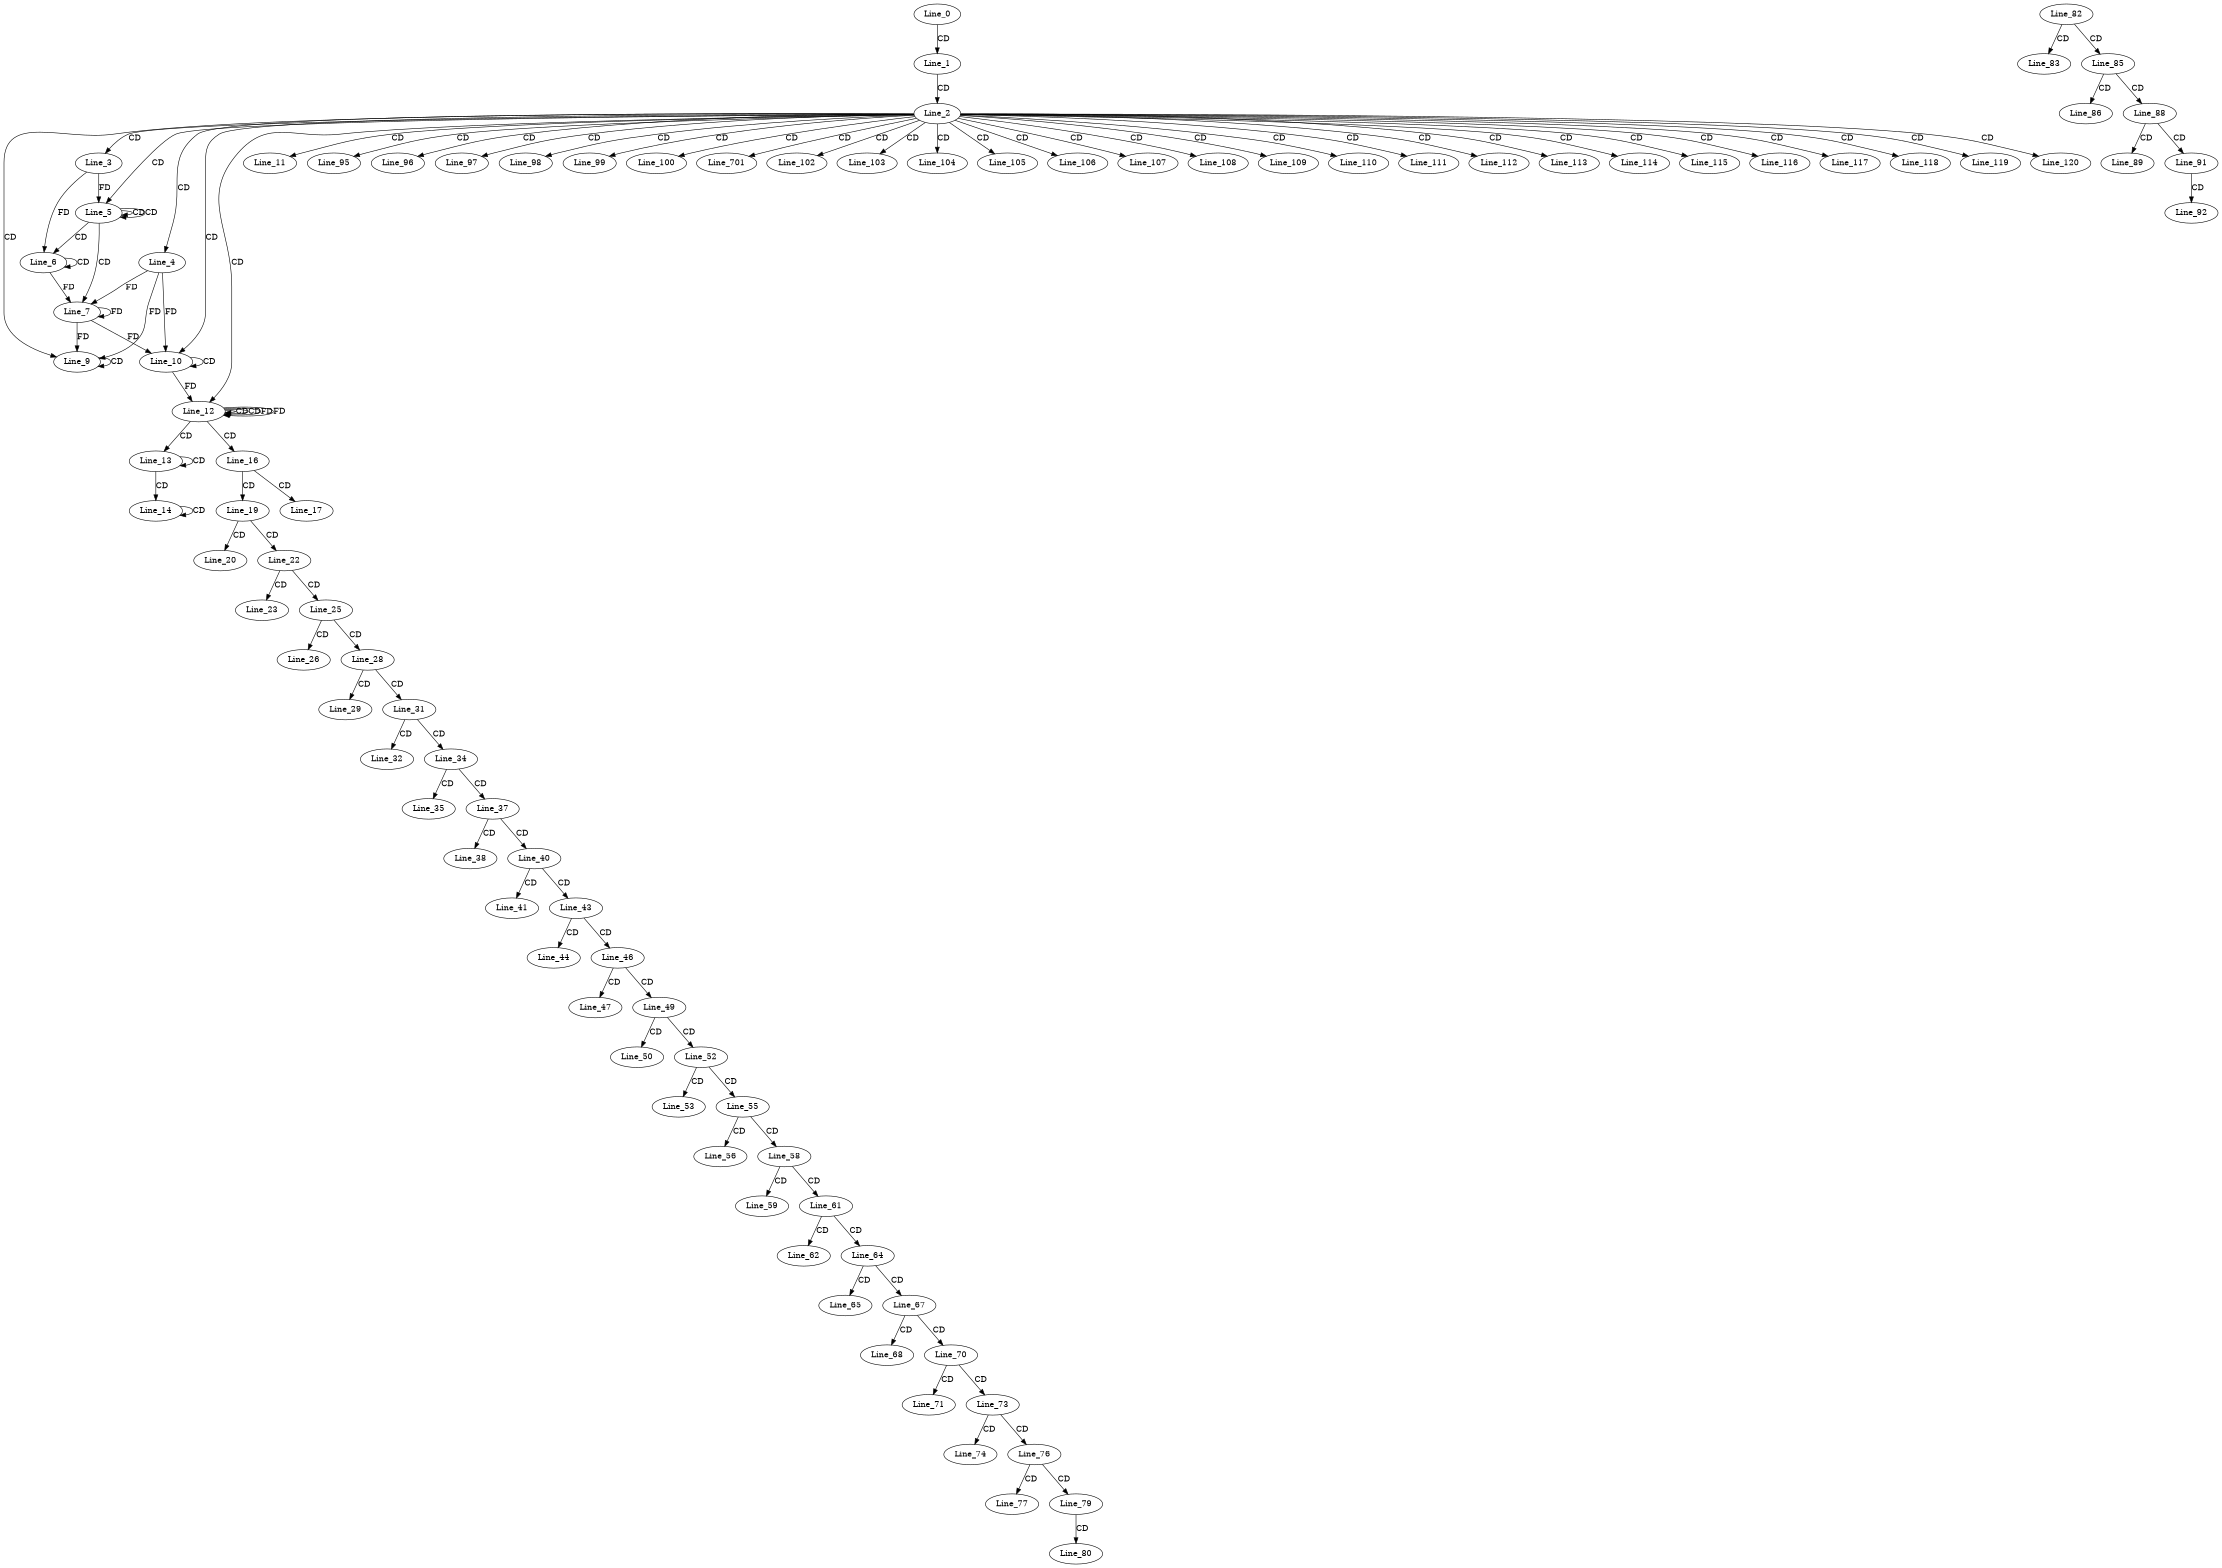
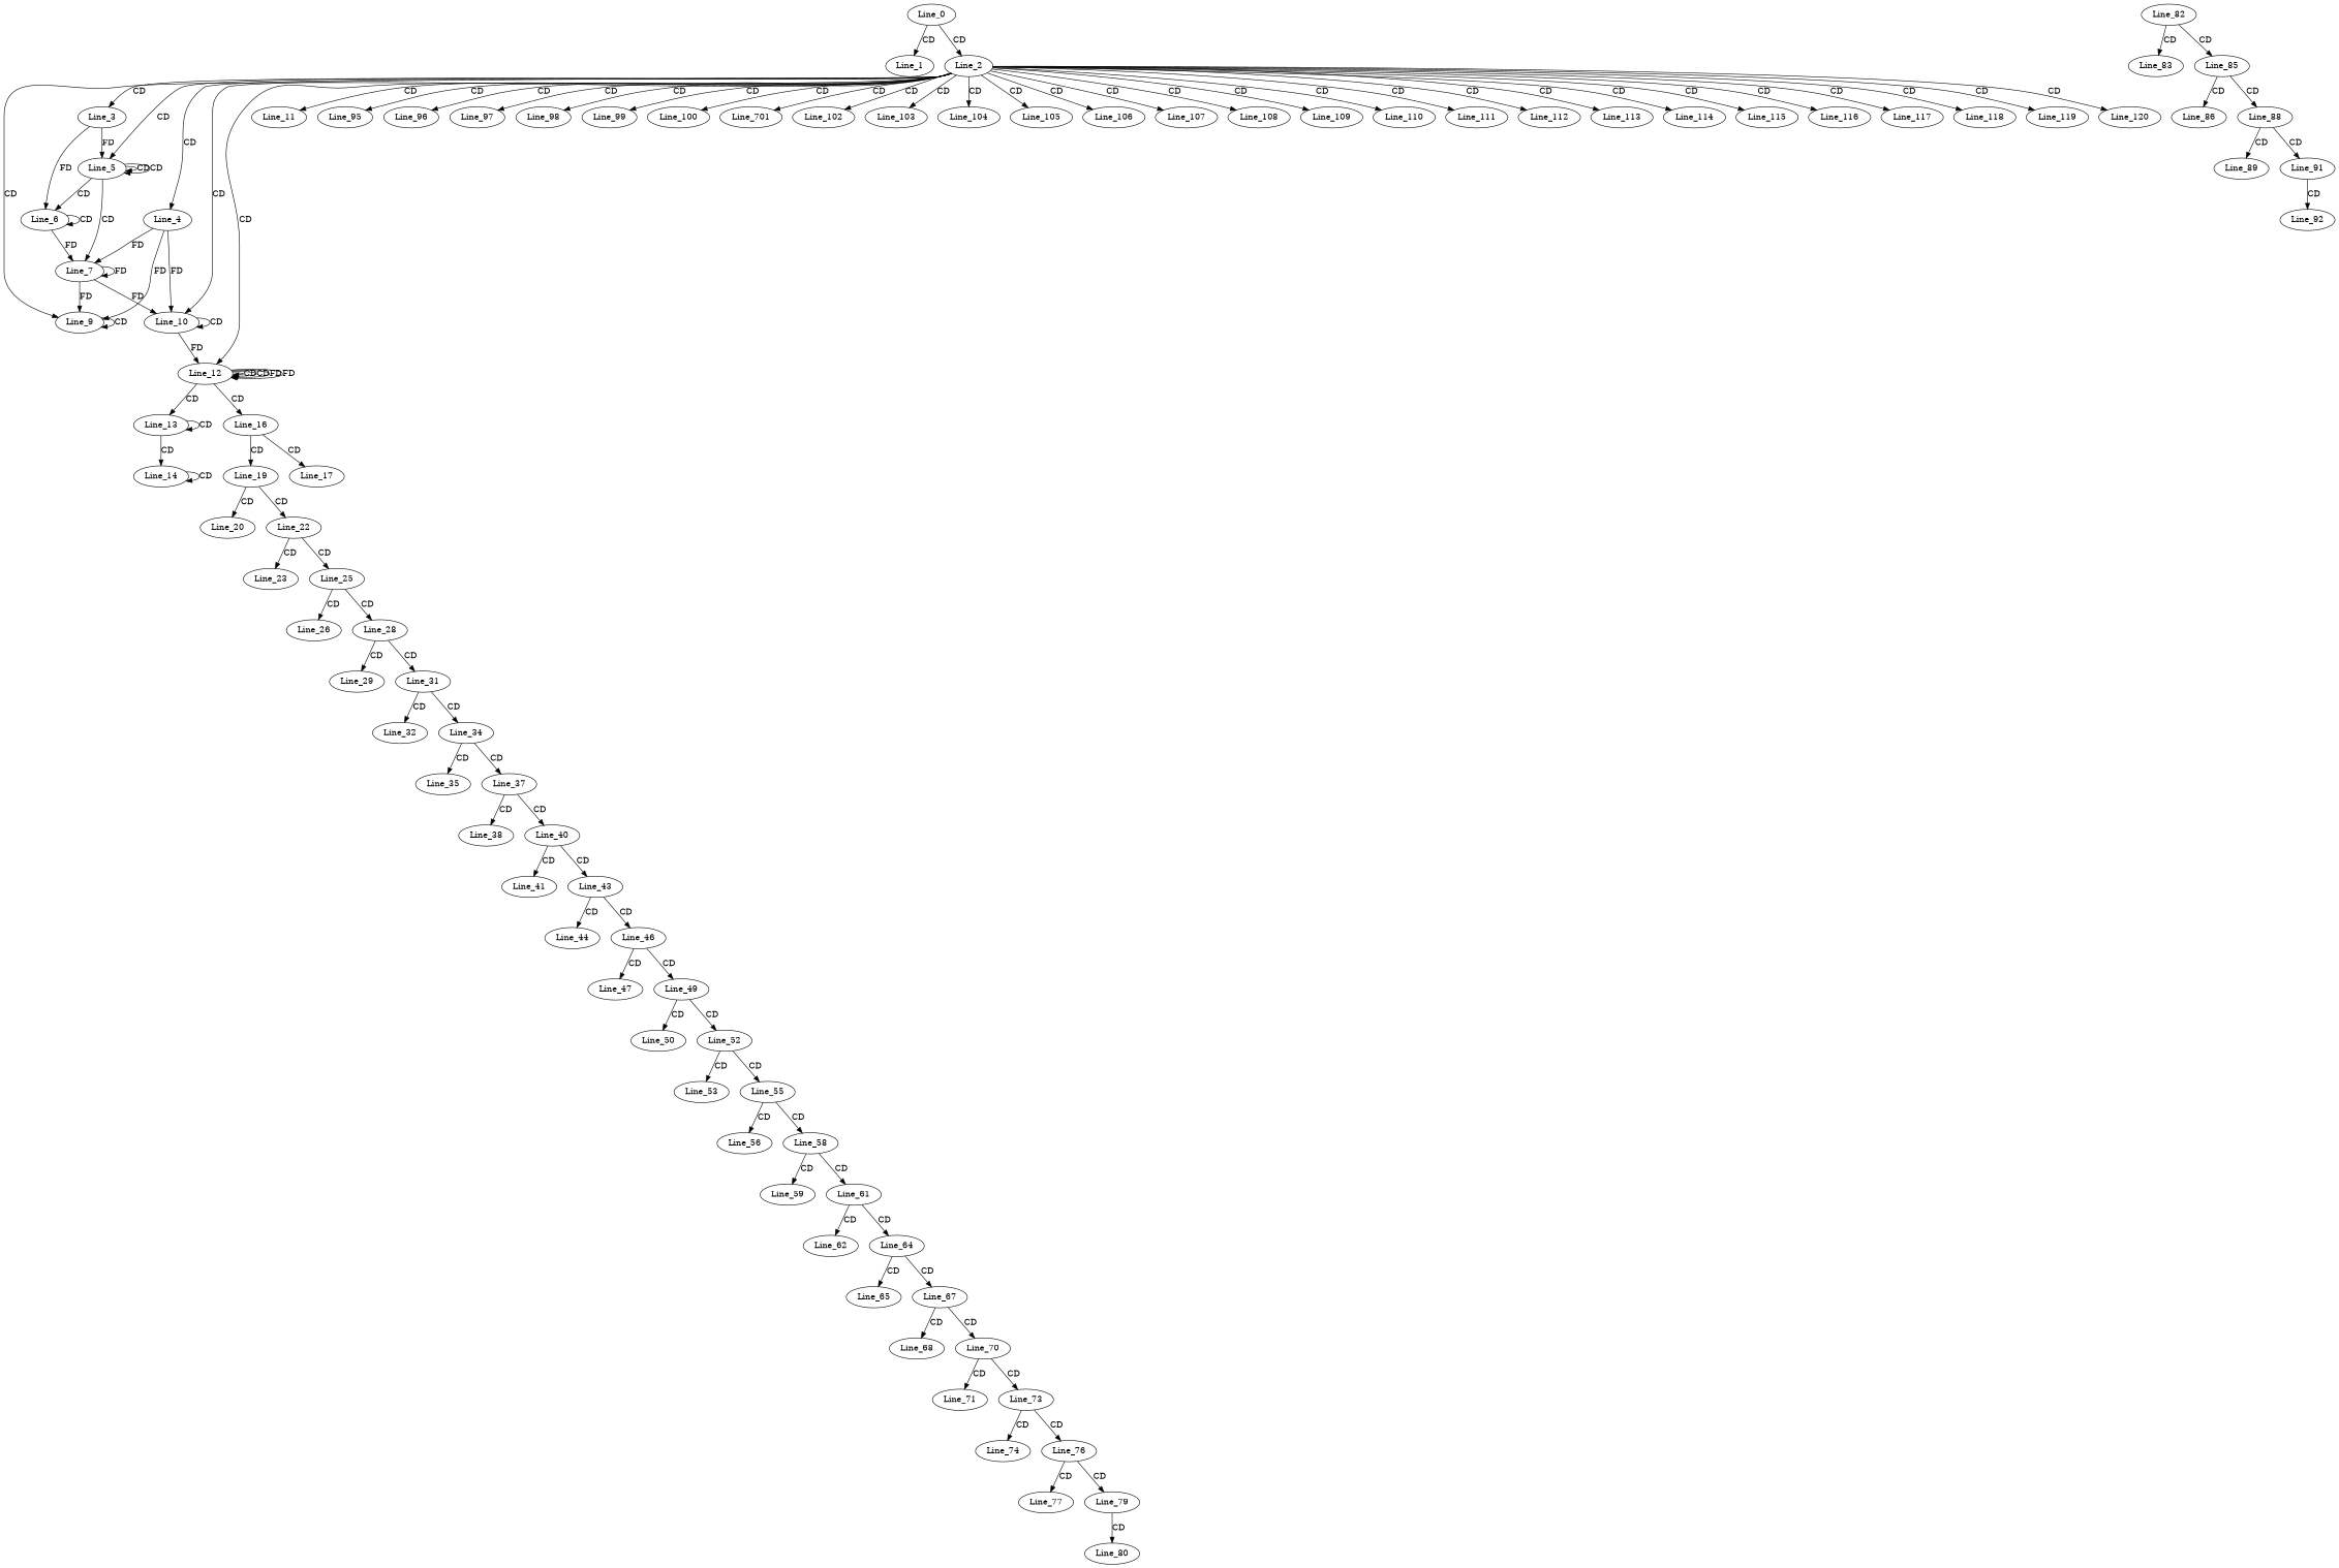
  digraph {
    Line_0
    Line_1
    Line_2
    Line_3
    Line_4
    Line_5
    Line_9
    Line_10
    Line_11
    Line_12
    Line_95
    Line_96
    Line_97
    Line_98
    Line_99
    Line_100
    n17 [label=Line_701]
    Line_102
    Line_103
    Line_104
    Line_105
    Line_106
    Line_107
    Line_108
    Line_109
    Line_110
    Line_111
    Line_112
    Line_113
    Line_114
    Line_115
    Line_116
    Line_117
    Line_118
    Line_119
    Line_120
    Line_6
    Line_7
    Line_13
    Line_16
    Line_14
    Line_17
    Line_19
    Line_20
    Line_22
    Line_23
    Line_25
    Line_26
    Line_28
    Line_29
    Line_31
    Line_32
    Line_34
    Line_35
    Line_37
    Line_38
    Line_40
    Line_41
    Line_43
    Line_44
    Line_46
    Line_47
    Line_49
    Line_50
    Line_52
    Line_53
    Line_55
    Line_56
    Line_58
    Line_59
    Line_61
    Line_62
    Line_64
    Line_65
    Line_67
    Line_68
    Line_70
    Line_71
    Line_73
    Line_74
    Line_76
    Line_77
    Line_79
    Line_80
    Line_82
    Line_83
    Line_85
    Line_86
    Line_88
    Line_89
    Line_91
    Line_92
    Line_0 -> Line_1 [label=CD]
-   Line_1 -> Line_2 [label=CD]
+   Line_0 -> Line_2 [label=CD]
    Line_2 -> Line_3 [label=CD]
    Line_2 -> Line_4 [label=CD]
    Line_2 -> Line_5 [label=CD]
    Line_2 -> Line_9 [label=CD]
    Line_2 -> Line_10 [label=CD]
    Line_2 -> Line_11 [label=CD]
    Line_2 -> Line_12 [label=CD]
    Line_2 -> Line_95 [label=CD]
    Line_2 -> Line_96 [label=CD]
    Line_2 -> Line_97 [label=CD]
    Line_2 -> Line_98 [label=CD]
    Line_2 -> Line_99 [label=CD]
    Line_2 -> Line_100 [label=CD]
    Line_2 -> n17 [label=CD]
    Line_2 -> Line_102 [label=CD]
    Line_2 -> Line_103 [label=CD]
    Line_2 -> Line_104 [label=CD]
    Line_2 -> Line_105 [label=CD]
    Line_2 -> Line_106 [label=CD]
    Line_2 -> Line_107 [label=CD]
    Line_2 -> Line_108 [label=CD]
    Line_2 -> Line_109 [label=CD]
    Line_2 -> Line_110 [label=CD]
    Line_2 -> Line_111 [label=CD]
    Line_2 -> Line_112 [label=CD]
    Line_2 -> Line_113 [label=CD]
    Line_2 -> Line_114 [label=CD]
    Line_2 -> Line_115 [label=CD]
    Line_2 -> Line_116 [label=CD]
    Line_2 -> Line_117 [label=CD]
    Line_2 -> Line_118 [label=CD]
    Line_2 -> Line_119 [label=CD]
    Line_2 -> Line_120 [label=CD]
    Line_3 -> Line_5 [label=FD]
    Line_3 -> Line_6 [label=FD]
    Line_4 -> Line_9 [label=FD]
    Line_4 -> Line_10 [label=FD]
    Line_4 -> Line_7 [label=FD]
    Line_5 -> Line_5 [label=CD]
    Line_5 -> Line_5 [label=CD]
    Line_5 -> Line_6 [label=CD]
    Line_5 -> Line_7 [label=CD]
    Line_9 -> Line_9 [label=CD]
    Line_10 -> Line_10 [label=CD]
    Line_10 -> Line_12 [label=FD]
    Line_12 -> Line_12 [label=CD]
    Line_12 -> Line_12 [label=CD]
    Line_12 -> Line_12 [label=FD]
    Line_12 -> Line_12 [label=FD]
    Line_12 -> Line_13 [label=CD]
    Line_12 -> Line_16 [label=CD]
    Line_6 -> Line_6 [label=CD]
    Line_6 -> Line_7 [label=FD]
    Line_7 -> Line_9 [label=FD]
    Line_7 -> Line_10 [label=FD]
    Line_7 -> Line_7 [label=FD]
    Line_13 -> Line_13 [label=CD]
    Line_13 -> Line_14 [label=CD]
    Line_16 -> Line_17 [label=CD]
    Line_16 -> Line_19 [label=CD]
    Line_14 -> Line_14 [label=CD]
    Line_19 -> Line_20 [label=CD]
    Line_19 -> Line_22 [label=CD]
    Line_22 -> Line_23 [label=CD]
    Line_22 -> Line_25 [label=CD]
    Line_25 -> Line_26 [label=CD]
    Line_25 -> Line_28 [label=CD]
    Line_28 -> Line_29 [label=CD]
    Line_28 -> Line_31 [label=CD]
    Line_31 -> Line_32 [label=CD]
    Line_31 -> Line_34 [label=CD]
    Line_34 -> Line_35 [label=CD]
    Line_34 -> Line_37 [label=CD]
    Line_37 -> Line_38 [label=CD]
    Line_37 -> Line_40 [label=CD]
    Line_40 -> Line_41 [label=CD]
    Line_40 -> Line_43 [label=CD]
    Line_43 -> Line_44 [label=CD]
    Line_43 -> Line_46 [label=CD]
    Line_46 -> Line_47 [label=CD]
    Line_46 -> Line_49 [label=CD]
    Line_49 -> Line_50 [label=CD]
    Line_49 -> Line_52 [label=CD]
    Line_52 -> Line_53 [label=CD]
    Line_52 -> Line_55 [label=CD]
    Line_55 -> Line_56 [label=CD]
    Line_55 -> Line_58 [label=CD]
    Line_58 -> Line_59 [label=CD]
    Line_58 -> Line_61 [label=CD]
    Line_61 -> Line_62 [label=CD]
    Line_61 -> Line_64 [label=CD]
    Line_64 -> Line_65 [label=CD]
    Line_64 -> Line_67 [label=CD]
    Line_67 -> Line_68 [label=CD]
    Line_67 -> Line_70 [label=CD]
    Line_70 -> Line_71 [label=CD]
    Line_70 -> Line_73 [label=CD]
    Line_73 -> Line_74 [label=CD]
    Line_73 -> Line_76 [label=CD]
    Line_76 -> Line_77 [label=CD]
    Line_76 -> Line_79 [label=CD]
    Line_79 -> Line_80 [label=CD]
    Line_82 -> Line_83 [label=CD]
    Line_82 -> Line_85 [label=CD]
    Line_85 -> Line_86 [label=CD]
    Line_85 -> Line_88 [label=CD]
    Line_88 -> Line_89 [label=CD]
    Line_88 -> Line_91 [label=CD]
    Line_91 -> Line_92 [label=CD]
  }
